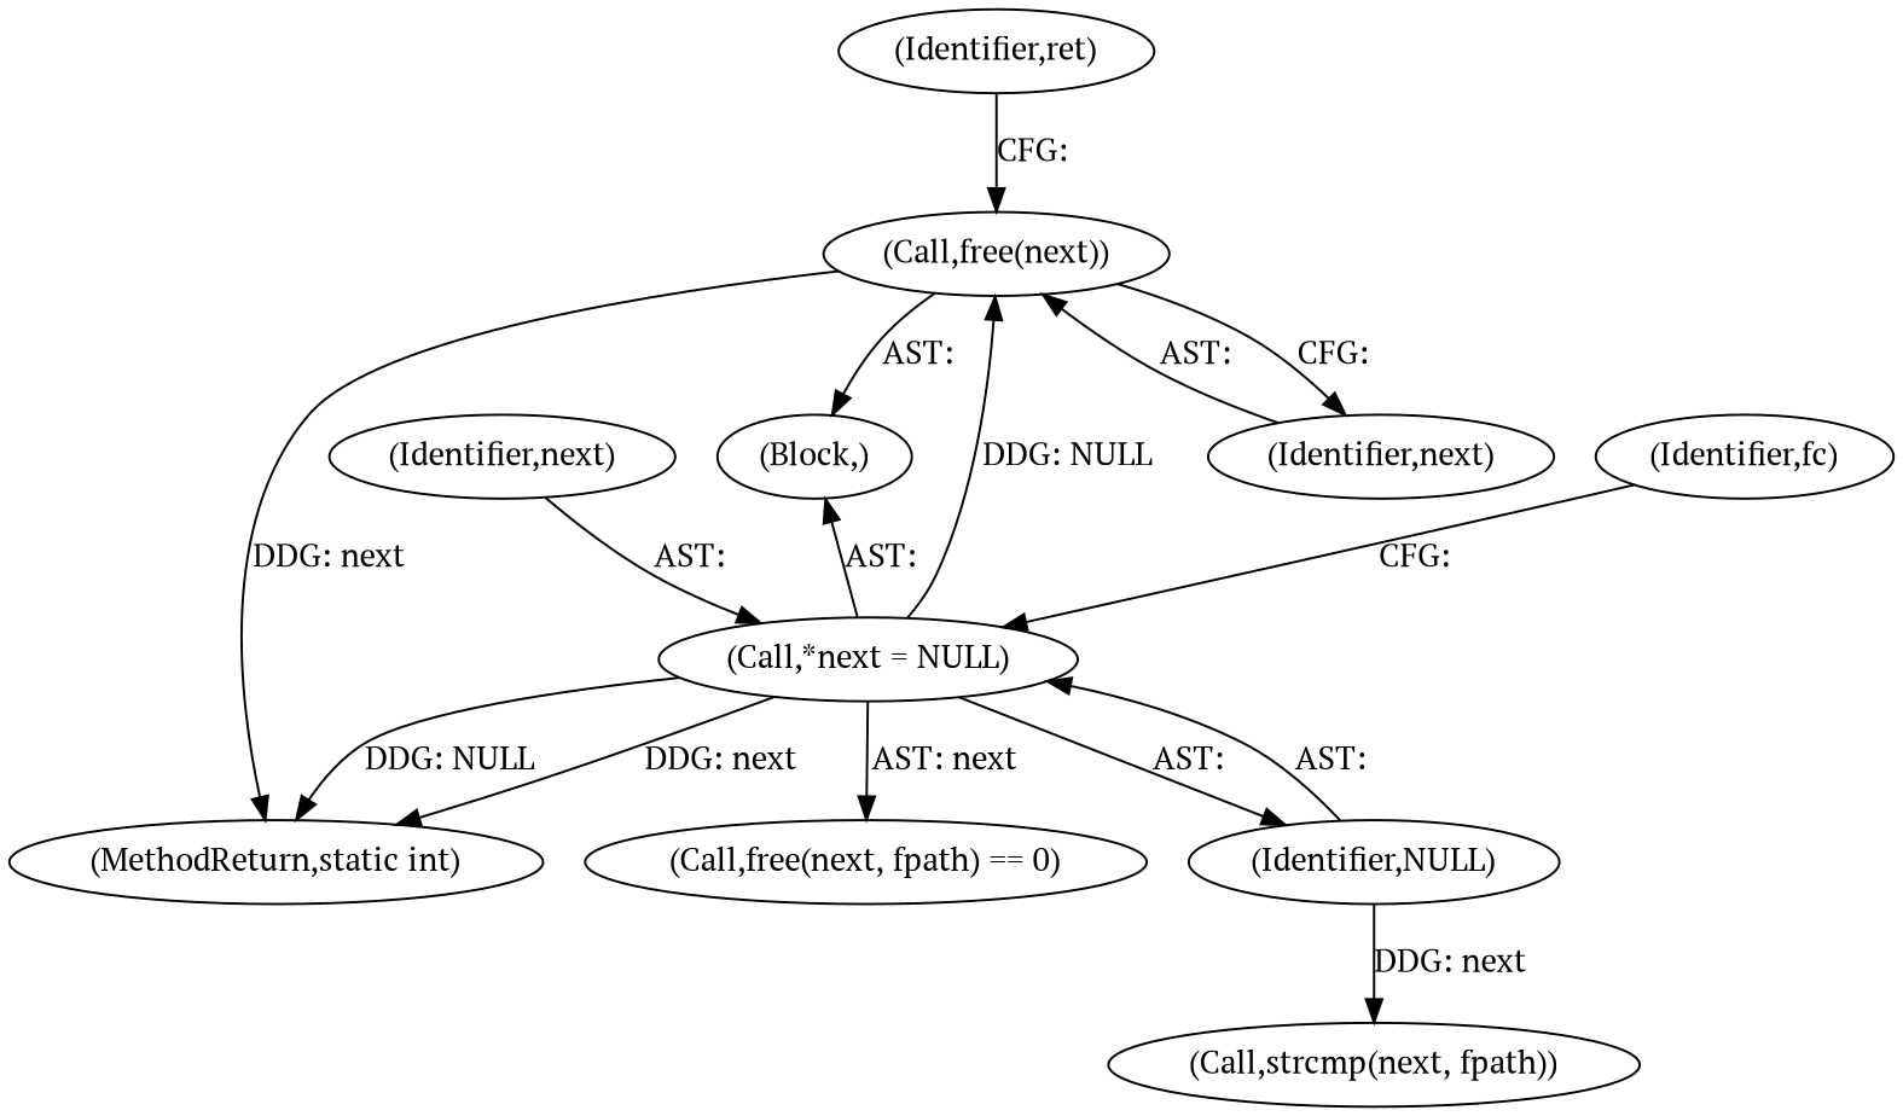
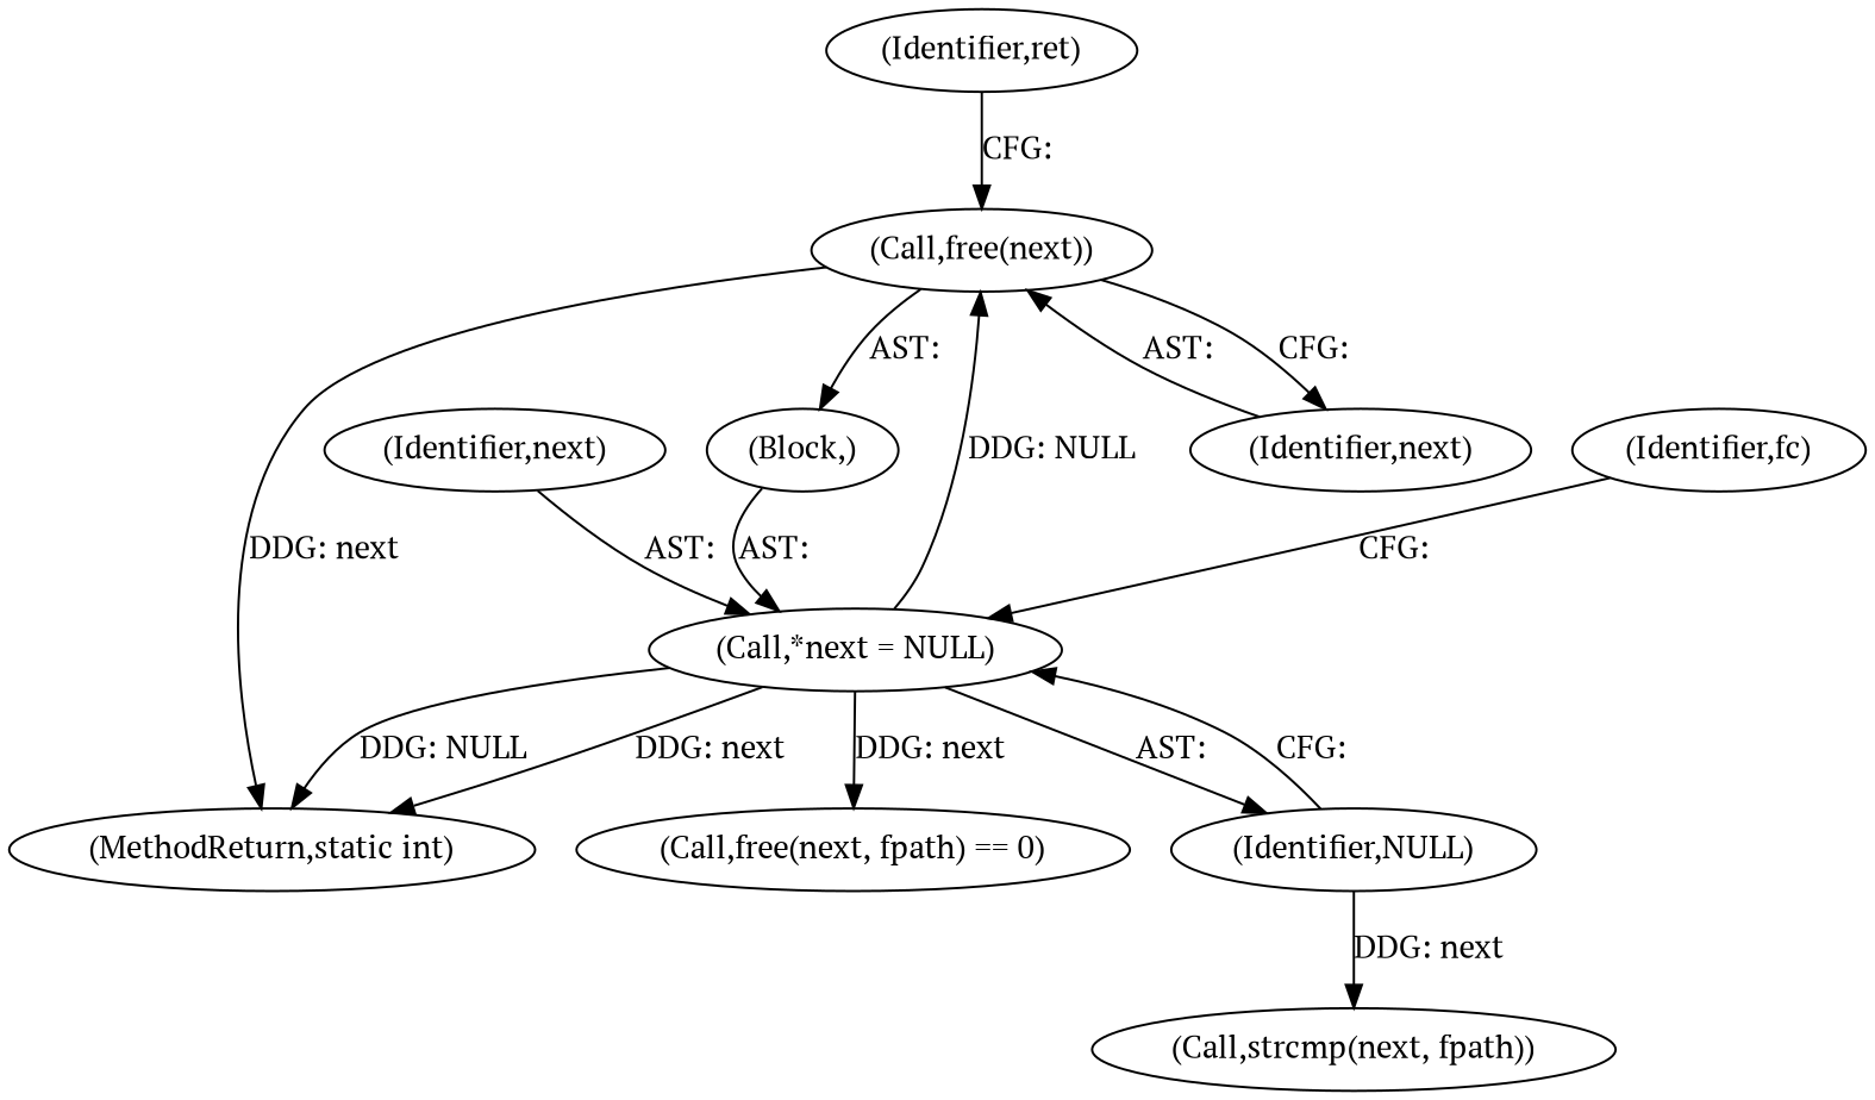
  digraph {
    fontname="PT Serif"
    node [fontname="PT Serif"]
    edge [fontname="PT Serif"]
    n1 [label="(Call,free(next))"]
    n2 [label="(MethodReturn,static int)"]
    n3 [label="(Block,)"]
    n4 [label="(Identifier,next)"]
    n5 [label="(Call,*next = NULL)"]
    n6 [label="(Call,free(next, fpath) == 0)"]
    n7 [label="(Identifier,NULL)"]
    n8 [label="(Call,strcmp(next, fpath))"]
    n9 [label="(Identifier,ret)"]
    n10 [label="(Identifier,fc)"]
    n11 [label="(Identifier,next)"]
    n1 -> n2 [label="DDG: next"]
    n1 -> n3 [label="AST: "]
    n1 -> n4 [label="CFG: "]
    n4 -> n1 [label="AST: "]
    n5 -> n1 [label="DDG: NULL"]
    n5 -> n2 [label="DDG: next"]
    n5 -> n2 [label="DDG: NULL"]
-   n5 -> n3 [label="AST: "]
-   n5 -> n6 [label="AST: next"]
+   n3 -> n5 [label="AST: "]
+   n5 -> n6 [label="DDG: next"]
    n5 -> n7 [label="AST: "]
-   n7 -> n5 [label="AST: "]
+   n7 -> n5 [label="CFG: "]
    n7 -> n8 [label="DDG: next"]
    n9 -> n1 [label="CFG: "]
    n10 -> n5 [label="CFG: "]
    n11 -> n5 [label="AST: "]
  }
